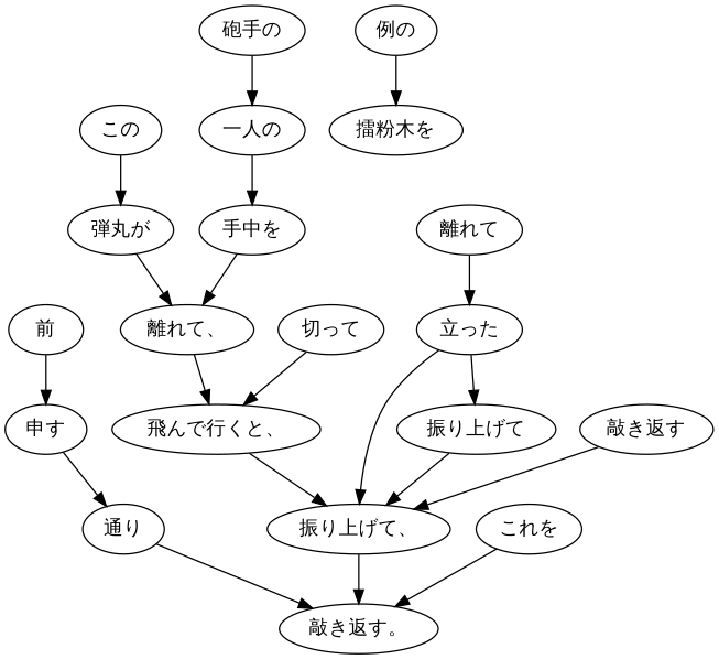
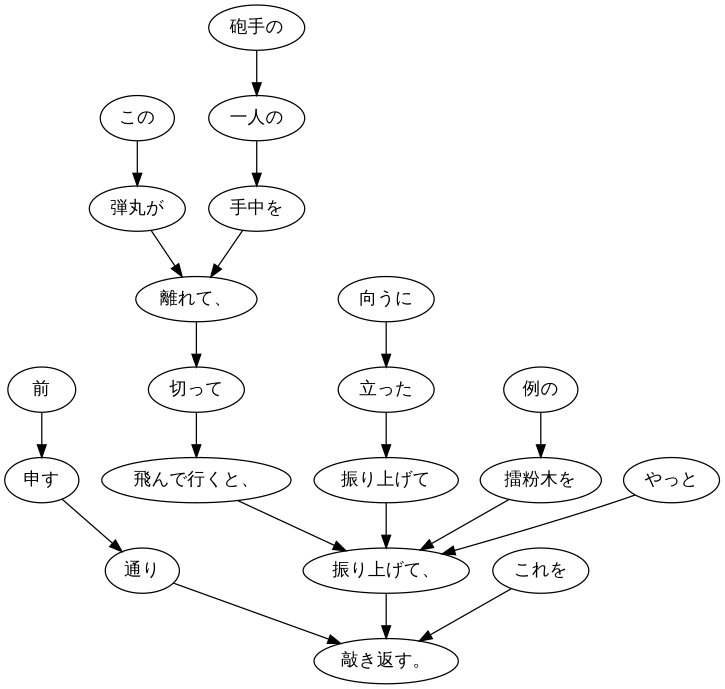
  digraph {
    fontname="PT Serif"
    node [fontname="PT Serif"]
    edge [fontname="PT Serif"]
    n1 [label="前"]
    n2 [label="申す"]
    n3 [label="通り"]
    n4 [label="敲き返す。"]
    n5 [label="この"]
    n6 [label="弾丸が"]
    n7 [label="離れて、"]
    n8 [label="飛んで行くと、"]
    n9 [label="砲手の"]
    n10 [label="一人の"]
    n11 [label="手中を"]
    n12 [label="振り上げて、"]
    n13 [label="切って"]
-   n14 [label="離れて"]
+   n14 [label="向うに"]
    n15 [label="立った"]
    n16 [label="振り上げて"]
    n17 [label="例の"]
    n18 [label="擂粉木を"]
-   n19 [label="敲き返す"]
+   n19 [label="やっと"]
    n20 [label="これを"]
    n1 -> n2
    n2 -> n3
    n3 -> n4
    n5 -> n6
    n6 -> n7
-   n7 -> n8
+   n7 -> n13
    n8 -> n12
    n9 -> n10
    n10 -> n11
    n11 -> n7
    n12 -> n4
    n13 -> n8
    n14 -> n15
    n15 -> n16
    n16 -> n12
    n17 -> n18
-   n15 -> n12
+   n18 -> n12
    n19 -> n12
    n20 -> n4
  }
